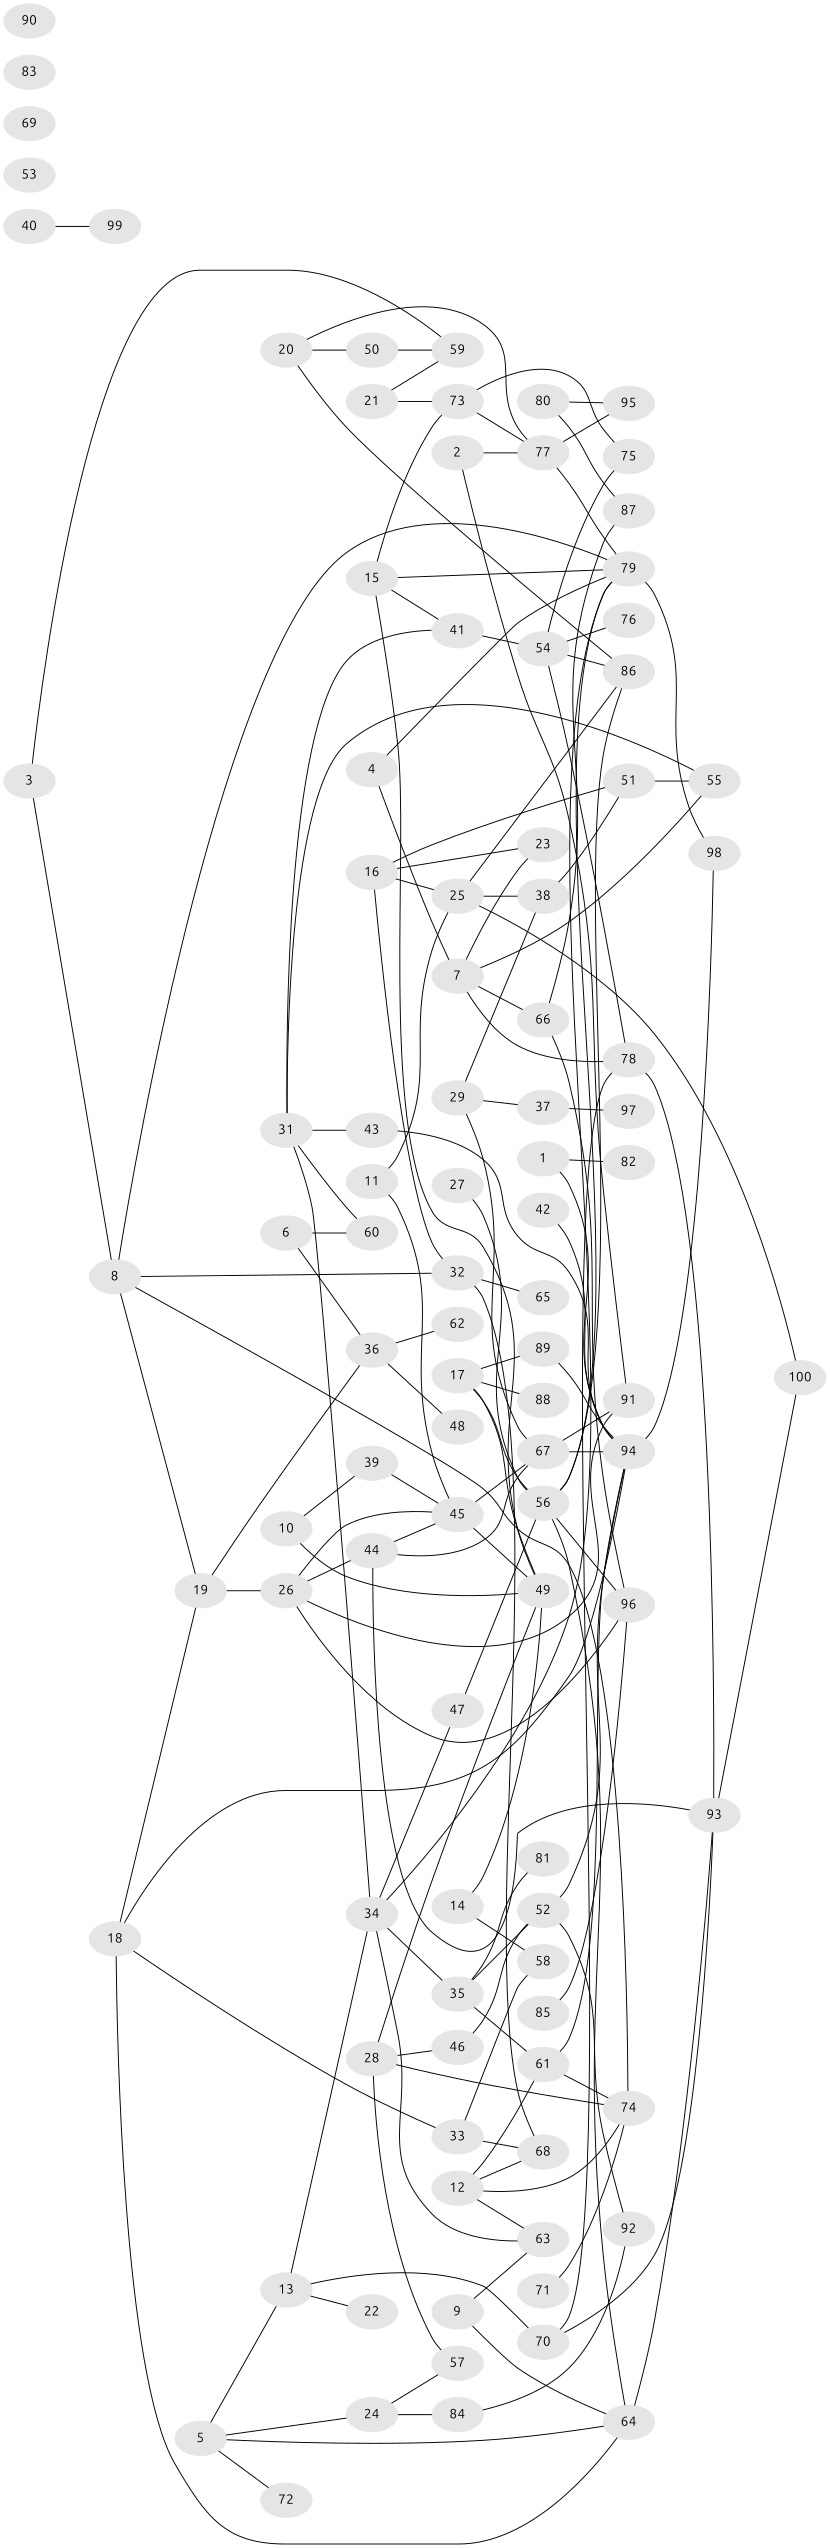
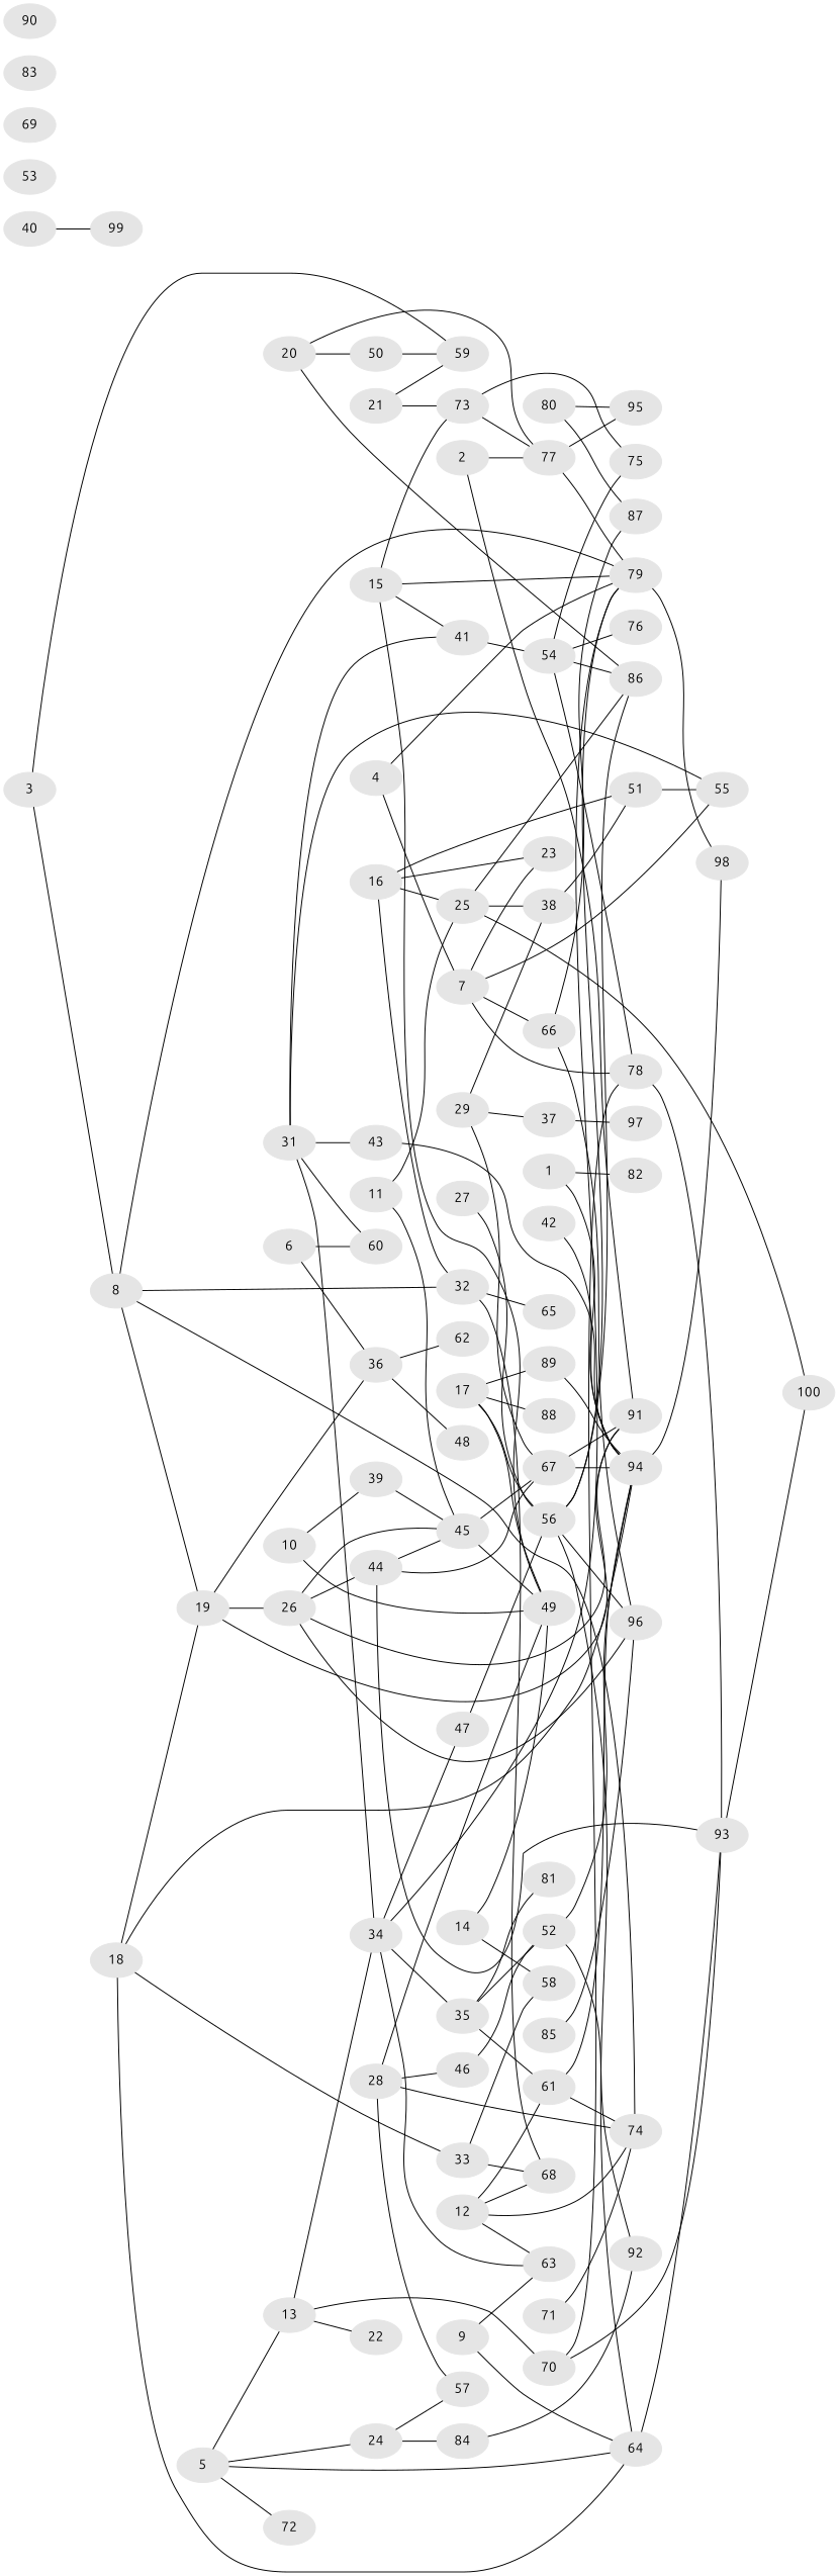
  graph {
    fontname=Ubuntu
    rankdir=LR
    node [color=gray90 fontname=Ubuntu style=filled]
    edge [fontname=Ubuntu]
    1
    82
    94
    98
    2
    77
    91
    79
    95
    3
    8
    59
    19
    32
    74
    4
    7
    23
    55
    66
    78
    5
    13
    24
    64
    72
    22
    34
    70
    57
    84
    93
    6
    36
    60
    48
    62
    96
    87
    26
    68
    65
    9
    63
    10
    39
    49
    45
    11
    25
    86
    38
    100
    67
    12
    61
    35
    47
    14
    58
    15
    41
    73
    54
    75
    16
    51
    17
    56
    88
    89
    18
    33
    44
    20
    50
    21
    92
    27
    28
    46
    52
    29
    37
    97
    42
    31
    43
    81
    40
    99
    76
    53
    69
    71
    80
    83
    85
    90
    1 -- 82
    1 -- 94
    94 -- 98
    2 -- 77
    2 -- 91
    77 -- 79
    77 -- 95
    79 -- 98
    3 -- 8
    3 -- 59
    8 -- 79
    8 -- 19
    8 -- 32
    8 -- 74
+   19 -- 91
    19 -- 36
    19 -- 26
    32 -- 68
    32 -- 65
    4 -- 79
    4 -- 7
    7 -- 23
    7 -- 55
    7 -- 66
    7 -- 78
    66 -- 96
    66 -- 87
    78 -- 93
    5 -- 13
    5 -- 24
    5 -- 64
    5 -- 72
    13 -- 22
    13 -- 34
    13 -- 70
    24 -- 57
    24 -- 84
    64 -- 93
    34 -- 79
    34 -- 63
    34 -- 35
    34 -- 47
    70 -- 78
    70 -- 93
    84 -- 92
    93 -- 100
    6 -- 36
    6 -- 60
    36 -- 48
    36 -- 62
    26 -- 91
    26 -- 96
    26 -- 45
    26 -- 44
    9 -- 64
    9 -- 63
    10 -- 39
    10 -- 49
    39 -- 45
    45 -- 49
    45 -- 67
    11 -- 45
    11 -- 25
    25 -- 86
    25 -- 38
    25 -- 100
    38 -- 51
    67 -- 94
    67 -- 91
    12 -- 74
    12 -- 68
    12 -- 63
    12 -- 61
    61 -- 94
    61 -- 74
    35 -- 61
    35 -- 52
    35 -- 81
    47 -- 56
    14 -- 49
    14 -- 58
    15 -- 79
    15 -- 49
    15 -- 41
    15 -- 73
    41 -- 54
    73 -- 77
    73 -- 75
    54 -- 78
    54 -- 86
    54 -- 75
    54 -- 76
    16 -- 32
    16 -- 23
    16 -- 25
    16 -- 51
    51 -- 55
    17 -- 49
    17 -- 56
    17 -- 88
    17 -- 89
    56 -- 79
    56 -- 64
    56 -- 96
    56 -- 86
    89 -- 94
    18 -- 94
    18 -- 19
    18 -- 64
    18 -- 33
    33 -- 68
    33 -- 58
    44 -- 93
    44 -- 45
    44 -- 67
    20 -- 77
    20 -- 86
    20 -- 50
    50 -- 59
    21 -- 59
    21 -- 73
    27 -- 56
    28 -- 74
    28 -- 57
    28 -- 49
    28 -- 46
    46 -- 52
    52 -- 94
    52 -- 92
    29 -- 38
    29 -- 67
    29 -- 37
    37 -- 97
    42 -- 94
    31 -- 55
    31 -- 34
    31 -- 60
    31 -- 41
    31 -- 43
    43 -- 94
    40 -- 99
    71 -- 74
    80 -- 95
    80 -- 87
    85 -- 96
  }
